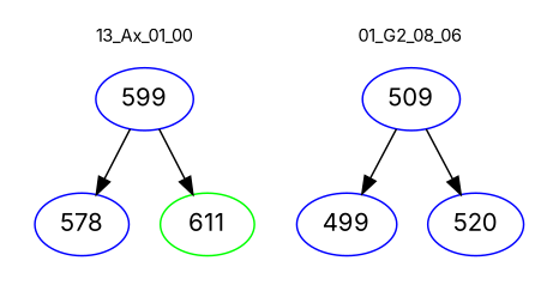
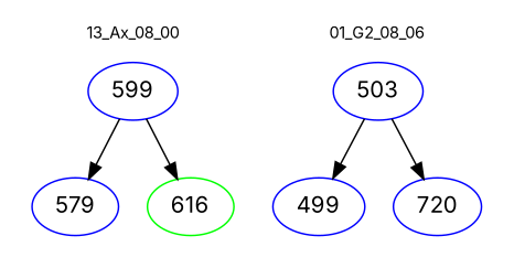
  digraph {
    fontname=Inter
    node [color=blue fontname=Inter]
    edge [color=black fontname=Inter]
    n1 [label=599]
-   n2 [label=578]
-   n3 [color=green label=611]
-   n4 [label=509]
+   n2 [label=579]
+   n3 [color=green label=616]
+   n4 [label=503]
    n5 [label=499]
-   n6 [label=520]
+   n6 [label=720]
    subgraph cluster_1 {
      color=white
      fontsize=10
-     label="13_Ax_01_00"
+     label="13_Ax_08_00"
      n1
      n2
      n3
    }
    subgraph cluster_2 {
      color=white
      fontsize=10
      label="01_G2_08_06"
      n4
      n5
      n6
    }
    n1 -> n2
    n1 -> n3
    n4 -> n5
    n4 -> n6
  }
